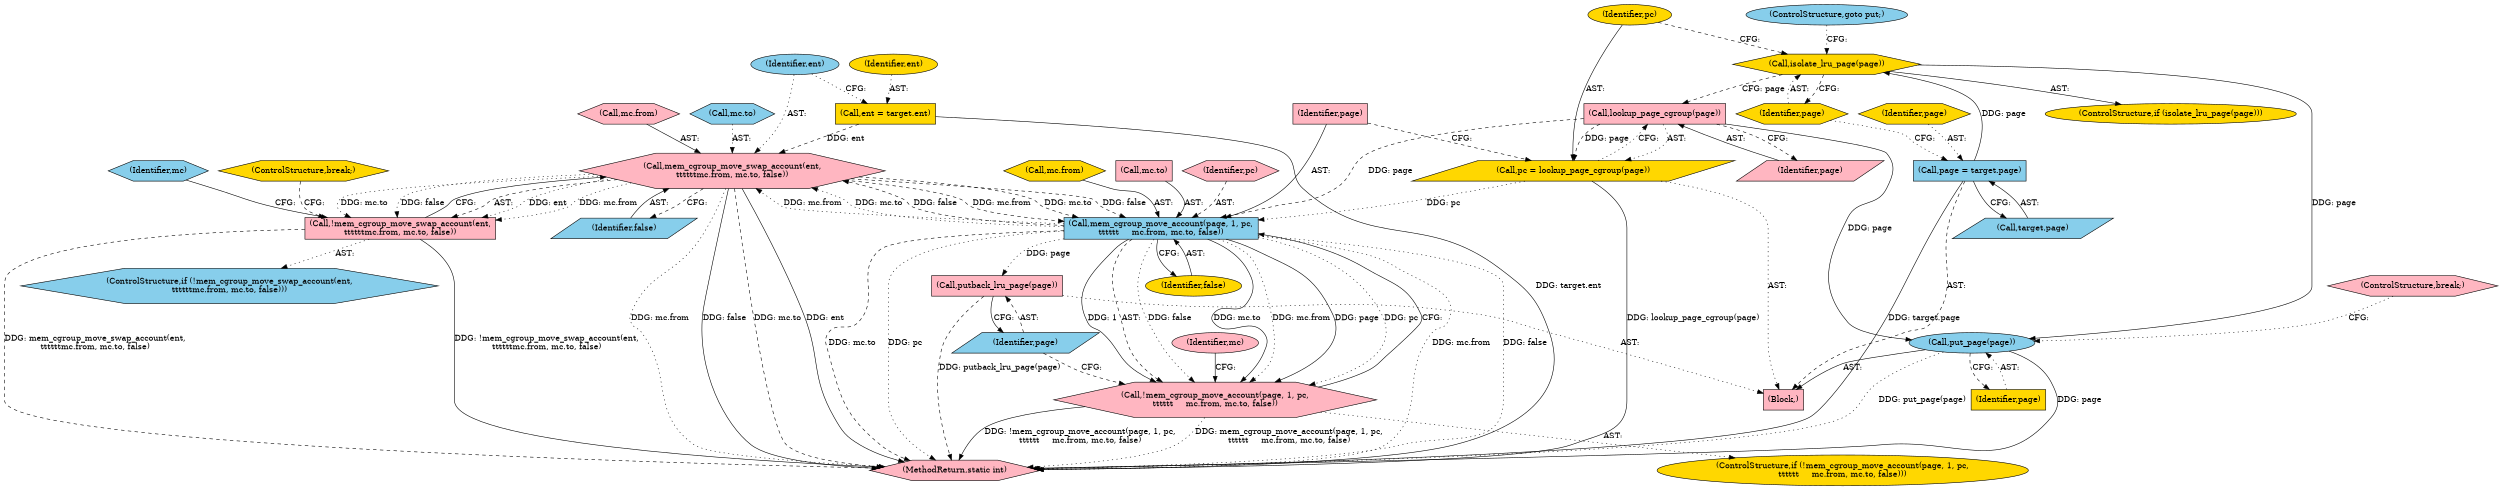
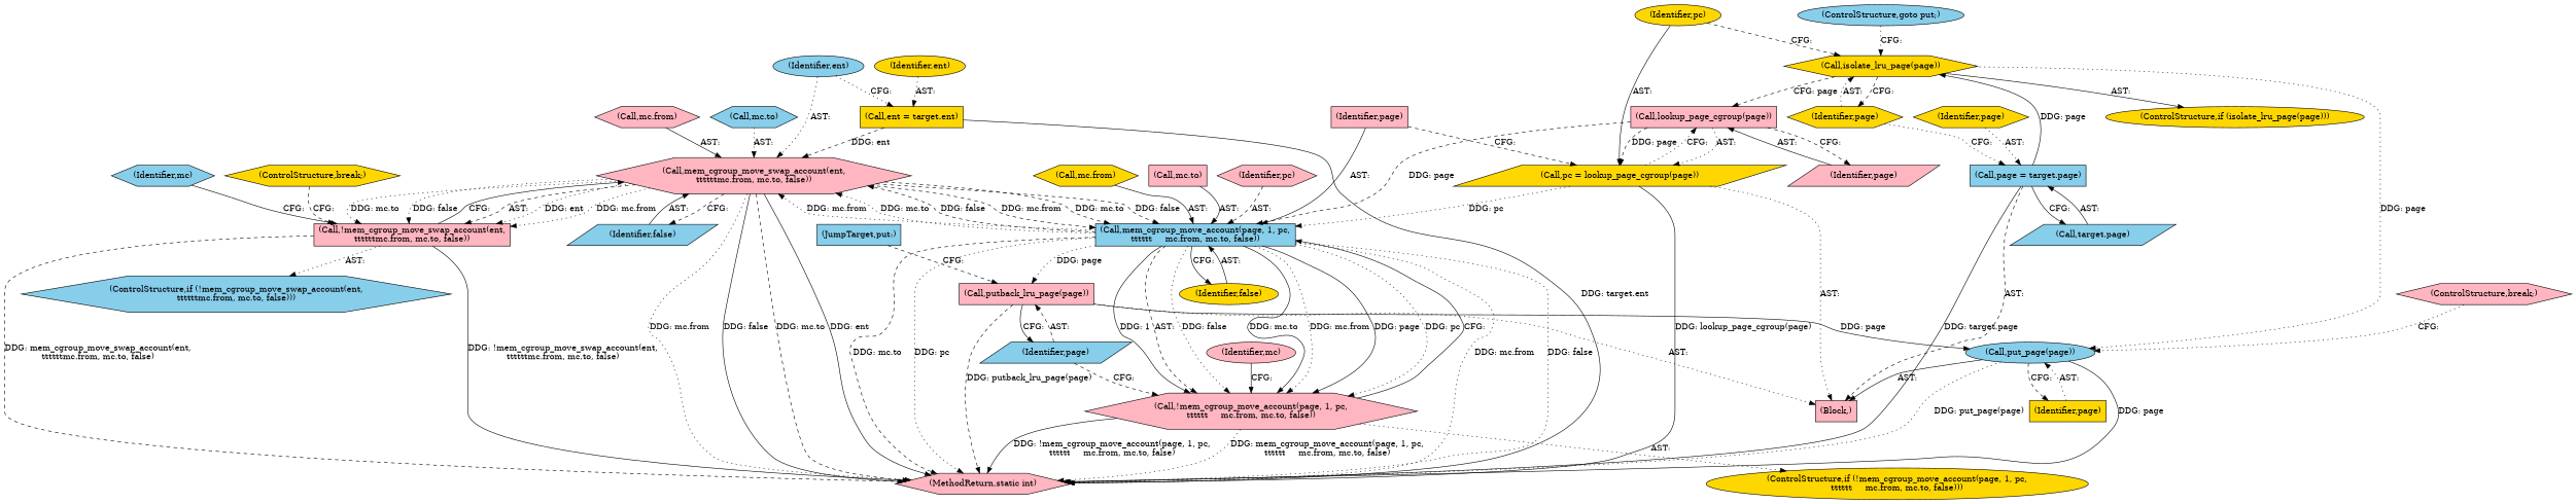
  digraph {
    node [fillcolor=lightpink shape=hexagon style=filled]
    edge [style=dotted]
    n1 [label="(Call,mem_cgroup_move_swap_account(ent,\n\t\t\t\t\t\tmc.from, mc.to, false))"]
    n2 [fillcolor=skyblue label="(Call,mem_cgroup_move_account(page, 1, pc,\n\t\t\t\t\t\t     mc.from, mc.to, false))" shape=box]
    n3 [label="(Call,!mem_cgroup_move_swap_account(ent,\n\t\t\t\t\t\tmc.from, mc.to, false))" shape=box]
    n4 [label="(MethodReturn,static int)"]
    n5 [fillcolor=skyblue label="(Identifier,false)" shape=parallelogram]
    n6 [label="(Call,!mem_cgroup_move_account(page, 1, pc,\n\t\t\t\t\t\t     mc.from, mc.to, false))"]
    n7 [label="(Call,putback_lru_page(page))" shape=box]
    n8 [fillcolor=gold label="(Identifier,false)" shape=ellipse]
    n9 [fillcolor=skyblue label="(ControlStructure,if (!mem_cgroup_move_swap_account(ent,\n\t\t\t\t\t\tmc.from, mc.to, false)))"]
    n10 [fillcolor=gold label="(Call,ent = target.ent)" shape=box]
    n11 [label="(Block,)" shape=box]
    n12 [fillcolor=gold label="(ControlStructure,if (!mem_cgroup_move_account(page, 1, pc,\n\t\t\t\t\t\t     mc.from, mc.to, false)))" shape=ellipse]
    n13 [fillcolor=skyblue label="(Call,put_page(page))" shape=ellipse]
    n14 [fillcolor=skyblue label="(Identifier,page)" shape=parallelogram]
    n15 [label="(Call,lookup_page_cgroup(page))" shape=box]
    n16 [fillcolor=gold label="(Call,pc = lookup_page_cgroup(page))" shape=parallelogram]
    n17 [label="(Identifier,page)" shape=parallelogram]
    n18 [fillcolor=gold label="(Call,isolate_lru_page(page))"]
    n19 [fillcolor=gold label="(ControlStructure,if (isolate_lru_page(page)))" shape=ellipse]
    n20 [fillcolor=gold label="(Identifier,page)"]
    n21 [fillcolor=gold label="(Identifier,page)" shape=box]
    n22 [fillcolor=skyblue label="(Call,page = target.page)" shape=box]
    n23 [fillcolor=skyblue label="(Call,target.page)" shape=parallelogram]
    n24 [fillcolor=skyblue label="(Call,mc.to)"]
    n25 [fillcolor=skyblue label="(Identifier,ent)" shape=ellipse]
    n26 [label="(Call,mc.from)"]
    n27 [label="(Identifier,page)" shape=box]
    n28 [fillcolor=skyblue label="(Identifier,mc)"]
    n29 [fillcolor=gold label="(Call,mc.from)"]
    n30 [label="(Call,mc.to)" shape=box]
+   n31 [fillcolor=skyblue label="(JumpTarget,put:)" shape=box]
    n32 [fillcolor=gold label="(Identifier,pc)" shape=ellipse]
    n33 [fillcolor=skyblue label="(ControlStructure,goto put;)" shape=ellipse]
    n34 [fillcolor=gold label="(Identifier,page)"]
    n35 [label="(ControlStructure,break;)"]
    n36 [label="(Identifier,mc)" shape=ellipse]
    n37 [fillcolor=gold label="(Identifier,ent)" shape=ellipse]
    n38 [label="(Identifier,pc)"]
    n39 [fillcolor=gold label="(ControlStructure,break;)"]
    n1 -> n2 [label="DDG: mc.from" style=dashed]
    n1 -> n2 [label="DDG: mc.to" style=dashed]
    n1 -> n2 [label="DDG: false" style=dashed]
    n1 -> n3 [label="AST: " style=dashed]
    n1 -> n3 [label="DDG: ent"]
    n1 -> n3 [label="DDG: mc.from"]
    n1 -> n3 [label="DDG: mc.to"]
    n1 -> n3 [label="DDG: false"]
    n1 -> n4 [label="DDG: mc.from"]
    n1 -> n4 [label="DDG: false" style=solid]
    n1 -> n4 [label="DDG: mc.to" style=dashed]
    n1 -> n4 [label="DDG: ent" style=solid]
    n1 -> n5 [label="CFG: " style=dashed]
    n2 -> n1 [label="DDG: mc.from"]
    n2 -> n1 [label="DDG: mc.to"]
    n2 -> n1 [label="DDG: false" style=dashed]
    n2 -> n4 [label="DDG: mc.from"]
    n2 -> n4 [label="DDG: false"]
    n2 -> n4 [label="DDG: mc.to" style=dashed]
    n2 -> n4 [label="DDG: pc"]
    n2 -> n6 [label="AST: " style=dashed]
    n2 -> n6 [label="DDG: 1" style=solid]
    n2 -> n6 [label="DDG: false"]
    n2 -> n6 [label="DDG: mc.to" style=solid]
    n2 -> n6 [label="DDG: mc.from"]
    n2 -> n6 [label="DDG: page" style=solid]
    n2 -> n6 [label="DDG: pc"]
    n2 -> n7 [label="DDG: page"]
    n2 -> n8 [label="CFG: " style=solid]
    n3 -> n1 [label="CFG: " style=solid]
    n3 -> n4 [label="DDG: !mem_cgroup_move_swap_account(ent,\n\t\t\t\t\t\tmc.from, mc.to, false)" style=solid]
    n3 -> n4 [label="DDG: mem_cgroup_move_swap_account(ent,\n\t\t\t\t\t\tmc.from, mc.to, false)" style=dashed]
    n3 -> n9 [label="AST: "]
    n5 -> n1 [label="AST: " style=solid]
    n6 -> n2 [label="CFG: " style=solid]
    n6 -> n4 [label="DDG: !mem_cgroup_move_account(page, 1, pc,\n\t\t\t\t\t\t     mc.from, mc.to, false)" style=solid]
    n6 -> n4 [label="DDG: mem_cgroup_move_account(page, 1, pc,\n\t\t\t\t\t\t     mc.from, mc.to, false)"]
    n6 -> n12 [label="AST: "]
    n7 -> n4 [label="DDG: putback_lru_page(page)" style=dashed]
    n7 -> n11 [label="AST: "]
-   n15 -> n13 [label="DDG: page" style=solid]
+   n7 -> n13 [label="DDG: page" style=solid]
    n7 -> n14 [label="CFG: " style=solid]
    n8 -> n2 [label="AST: " style=solid]
    n10 -> n1 [label="DDG: ent" style=dashed]
    n10 -> n4 [label="DDG: target.ent" style=solid]
    n13 -> n4 [label="DDG: page" style=solid]
    n13 -> n4 [label="DDG: put_page(page)"]
    n13 -> n11 [label="AST: " style=solid]
    n13 -> n21 [label="CFG: " style=dashed]
    n14 -> n6 [label="CFG: " style=dashed]
    n14 -> n7 [label="AST: " style=dashed]
    n15 -> n2 [label="DDG: page" style=dashed]
    n15 -> n16 [label="AST: "]
    n15 -> n16 [label="DDG: page" style=dashed]
    n15 -> n17 [label="CFG: " style=dashed]
    n16 -> n2 [label="DDG: pc"]
    n16 -> n4 [label="DDG: lookup_page_cgroup(page)" style=solid]
    n16 -> n11 [label="AST: "]
    n16 -> n15 [label="CFG: "]
    n17 -> n15 [label="AST: " style=solid]
-   n18 -> n13 [label="DDG: page" style=solid]
+   n18 -> n13 [label="DDG: page"]
    n18 -> n15 [label="CFG: page" style=dashed]
    n18 -> n19 [label="AST: " style=solid]
    n18 -> n20 [label="CFG: " style=dashed]
    n20 -> n18 [label="AST: "]
    n20 -> n22 [label="CFG: "]
    n21 -> n13 [label="AST: "]
    n22 -> n4 [label="DDG: target.page" style=solid]
    n22 -> n11 [label="AST: " style=dashed]
    n22 -> n18 [label="DDG: page" style=solid]
    n22 -> n23 [label="CFG: " style=solid]
    n23 -> n22 [label="AST: " style=solid]
    n24 -> n1 [label="AST: "]
    n25 -> n1 [label="AST: "]
    n25 -> n10 [label="CFG: "]
    n26 -> n1 [label="AST: " style=solid]
    n27 -> n2 [label="AST: " style=solid]
    n27 -> n16 [label="CFG: " style=dashed]
    n28 -> n3 [label="CFG: " style=solid]
    n29 -> n2 [label="AST: " style=solid]
    n30 -> n2 [label="AST: " style=solid]
+   n31 -> n7 [label="CFG: " style=dashed]
    n32 -> n16 [label="AST: " style=solid]
    n32 -> n18 [label="CFG: " style=dashed]
    n33 -> n18 [label="CFG: "]
    n34 -> n22 [label="AST: "]
    n35 -> n13 [label="CFG: "]
    n36 -> n6 [label="CFG: " style=solid]
    n37 -> n10 [label="AST: "]
    n38 -> n2 [label="AST: " style=dashed]
    n39 -> n3 [label="CFG: " style=dashed]
  }
